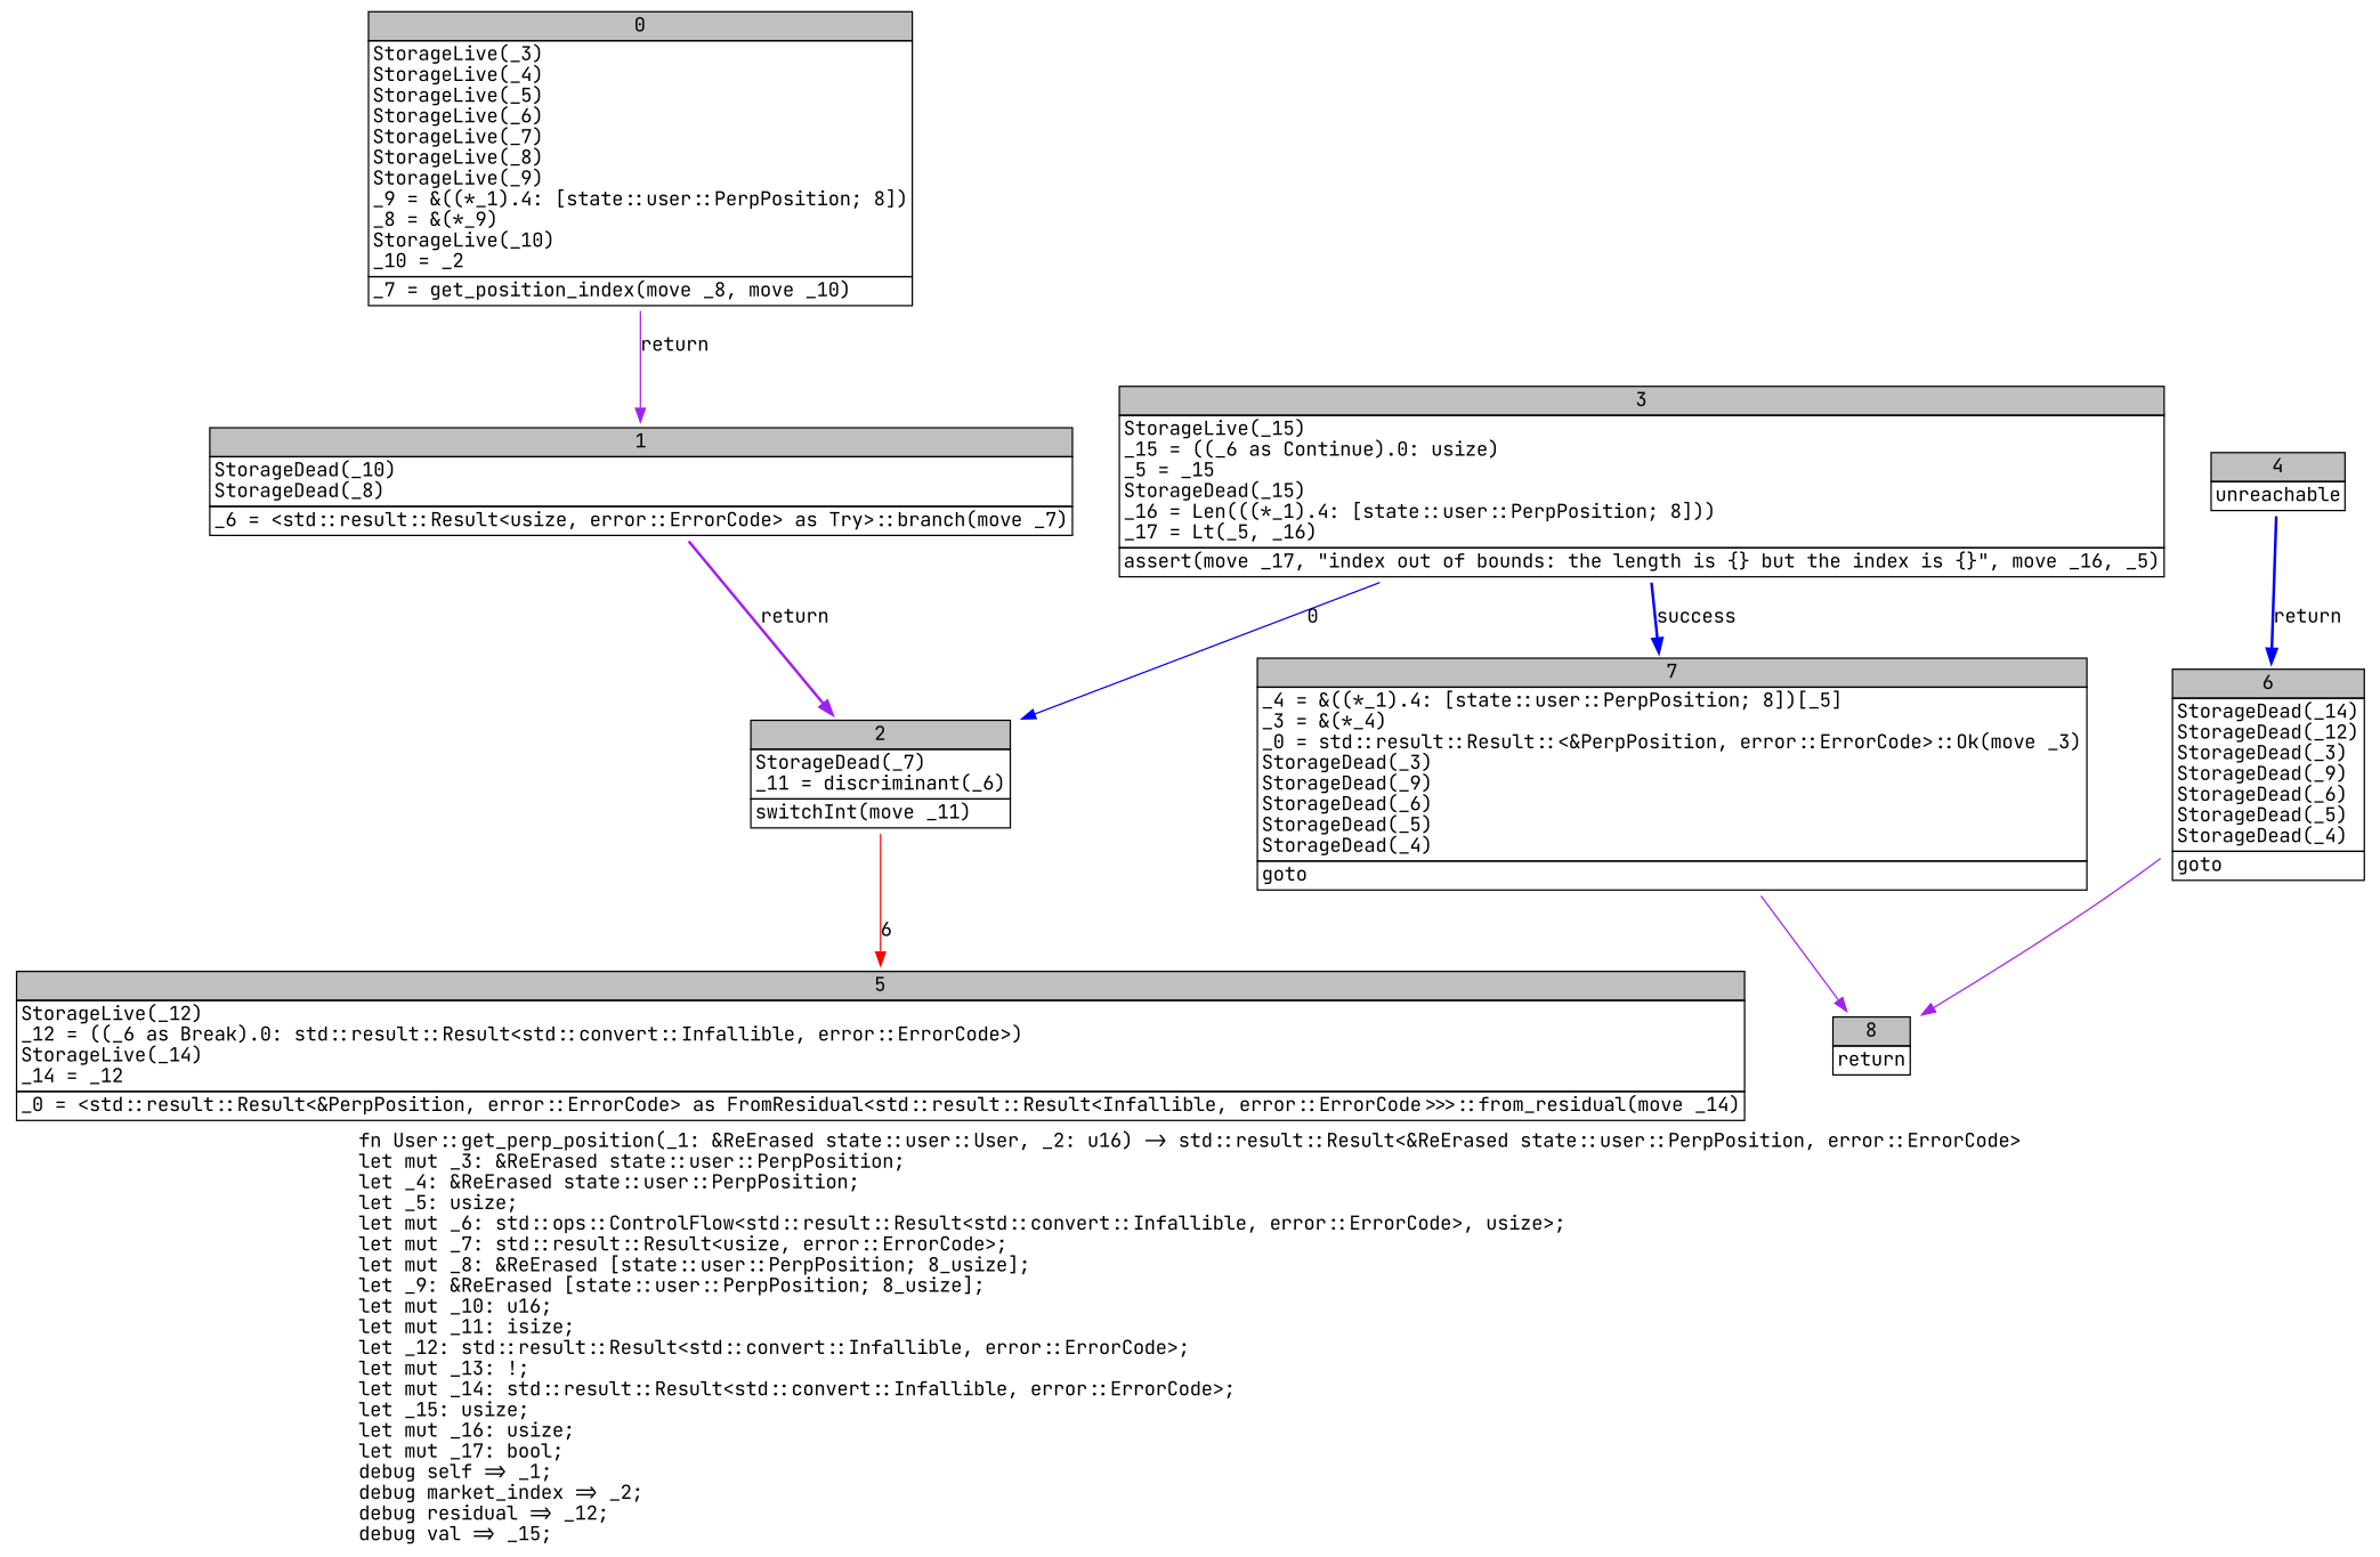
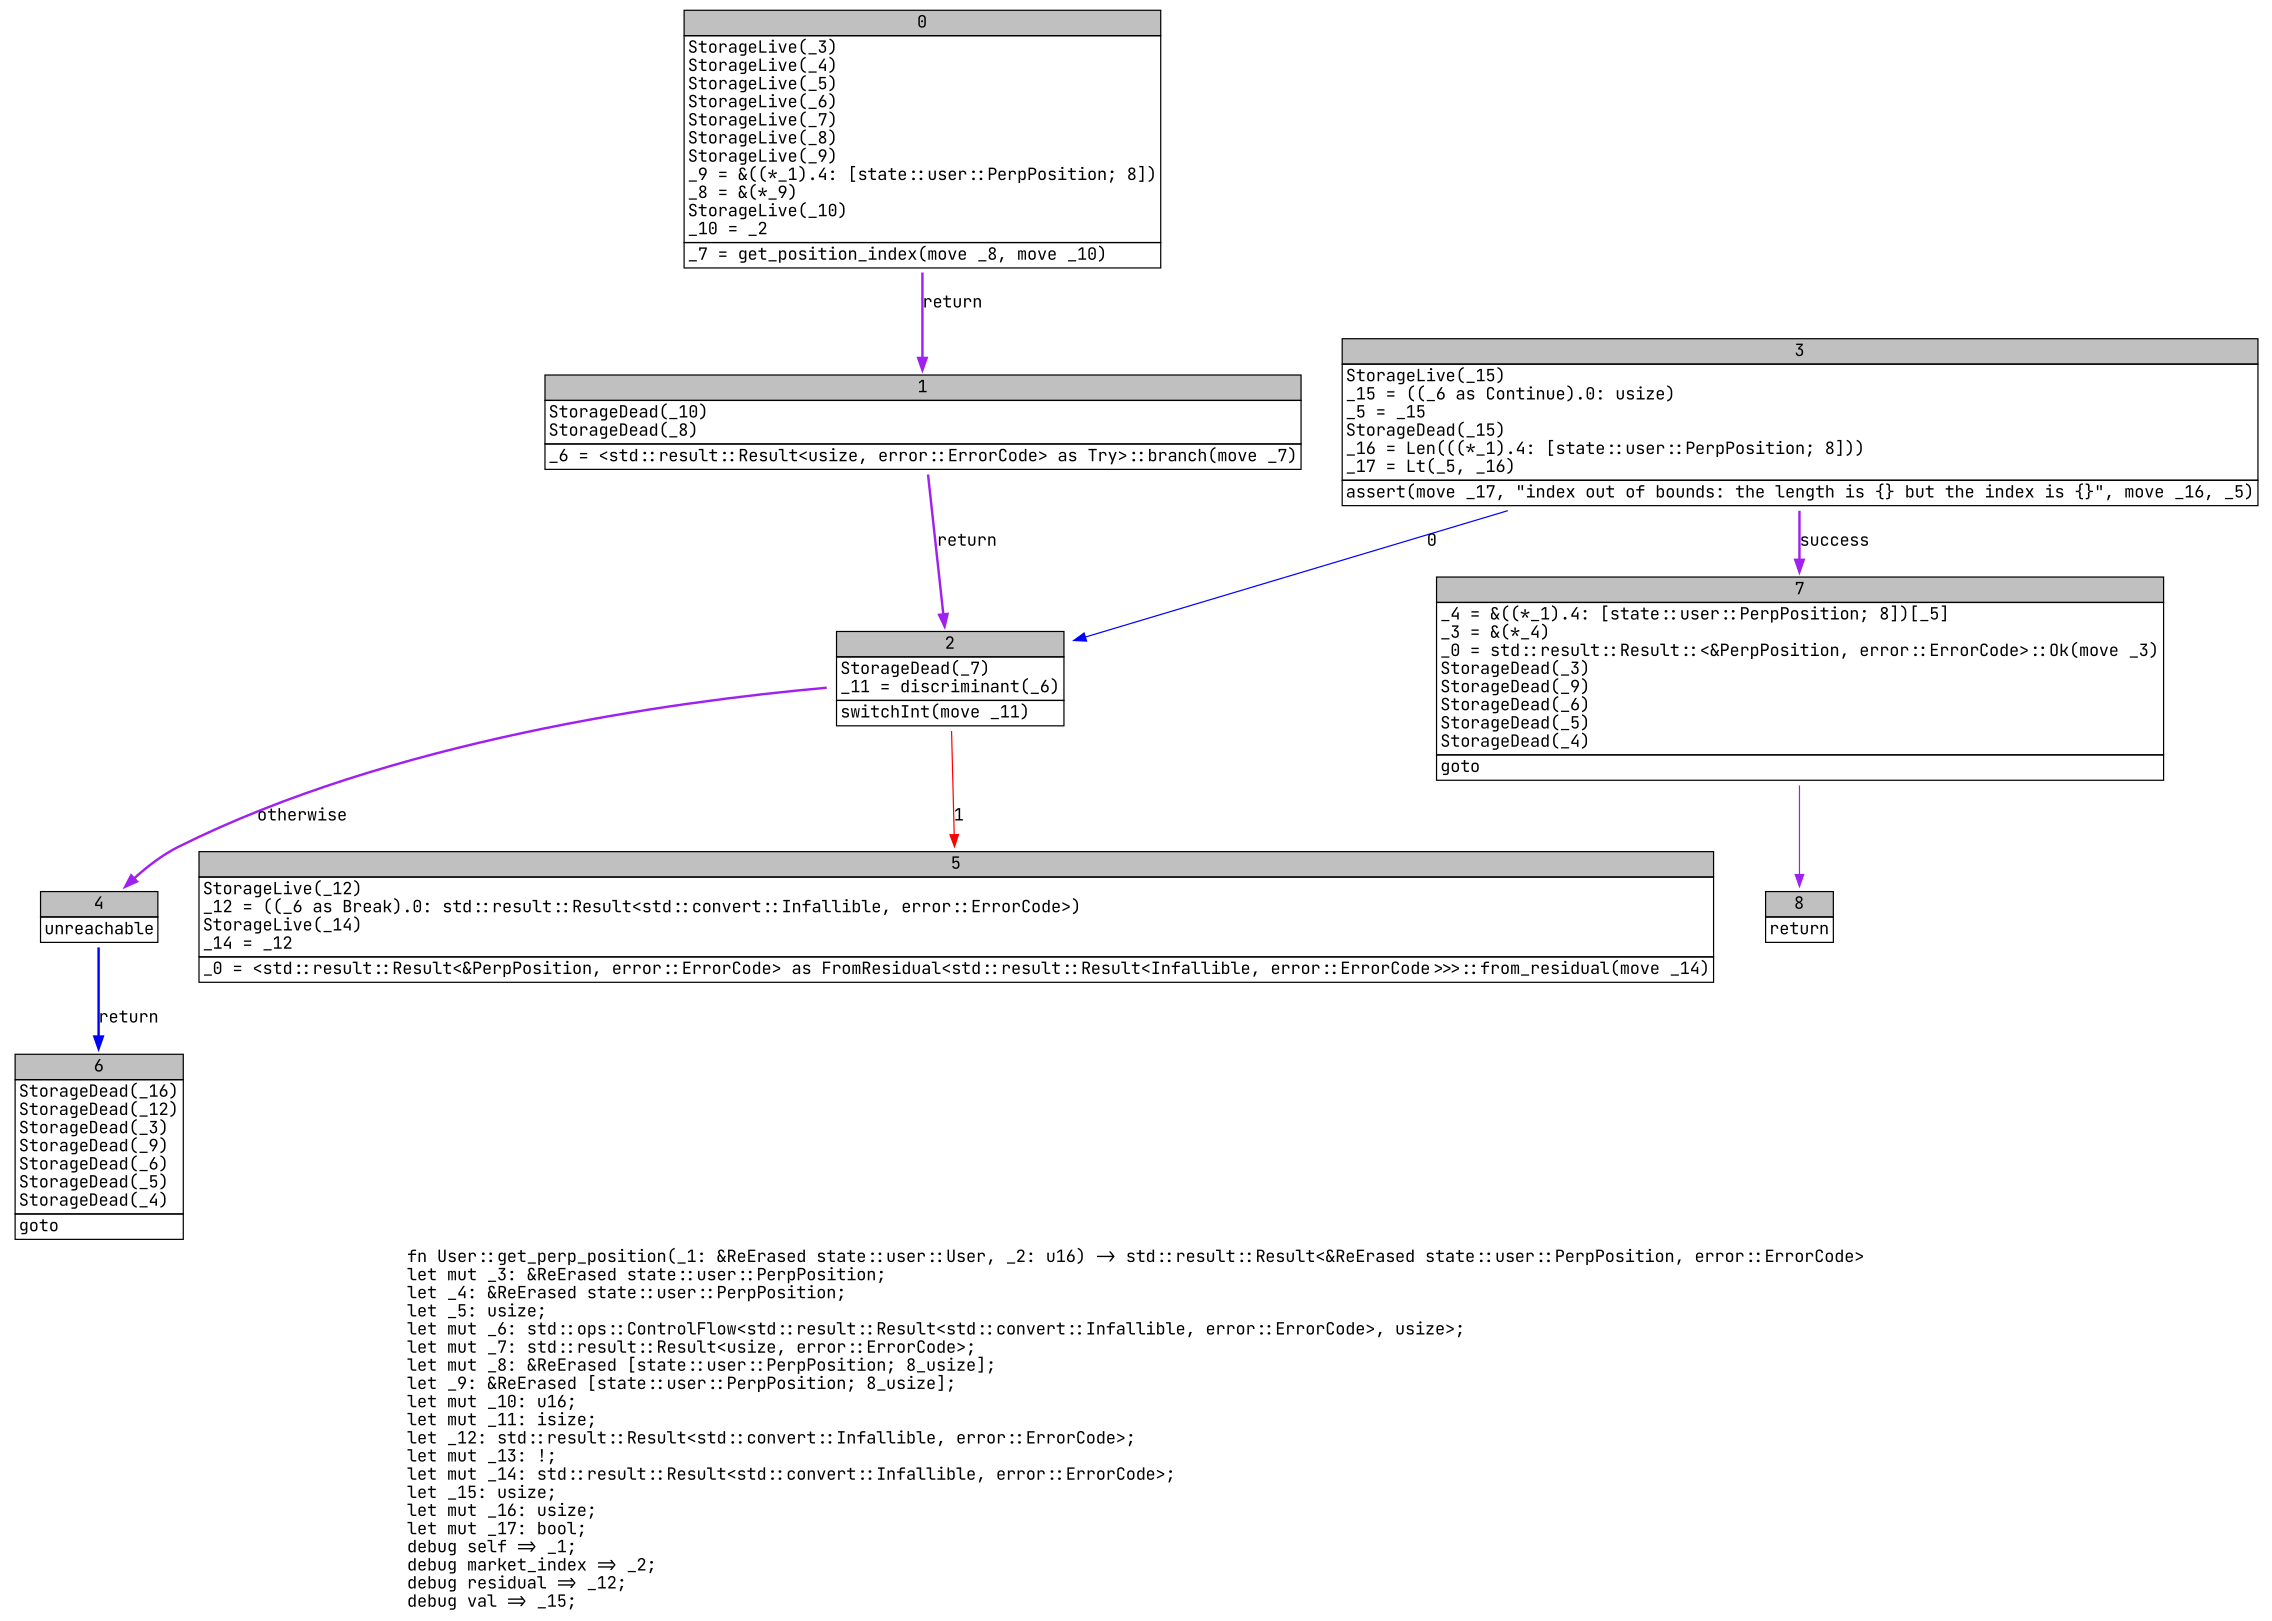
  digraph {
    fontname="JetBrains Mono"
    label=<fn User::get_perp_position(_1: &amp;ReErased state::user::User, _2: u16) -&gt; std::result::Result&lt;&amp;ReErased state::user::PerpPosition, error::ErrorCode&gt;<br align="left"/>let mut _3: &amp;ReErased state::user::PerpPosition;<br align="left"/>let _4: &amp;ReErased state::user::PerpPosition;<br align="left"/>let _5: usize;<br align="left"/>let mut _6: std::ops::ControlFlow&lt;std::result::Result&lt;std::convert::Infallible, error::ErrorCode&gt;, usize&gt;;<br align="left"/>let mut _7: std::result::Result&lt;usize, error::ErrorCode&gt;;<br align="left"/>let mut _8: &amp;ReErased [state::user::PerpPosition; 8_usize];<br align="left"/>let _9: &amp;ReErased [state::user::PerpPosition; 8_usize];<br align="left"/>let mut _10: u16;<br align="left"/>let mut _11: isize;<br align="left"/>let _12: std::result::Result&lt;std::convert::Infallible, error::ErrorCode&gt;;<br align="left"/>let mut _13: !;<br align="left"/>let mut _14: std::result::Result&lt;std::convert::Infallible, error::ErrorCode&gt;;<br align="left"/>let _15: usize;<br align="left"/>let mut _16: usize;<br align="left"/>let mut _17: bool;<br align="left"/>debug self =&gt; _1;<br align="left"/>debug market_index =&gt; _2;<br align="left"/>debug residual =&gt; _12;<br align="left"/>debug val =&gt; _15;<br align="left"/>>
    node [fontname="JetBrains Mono" shape=none]
    edge [color=purple fontname="JetBrains Mono" style=bold]
    n1 [label=<<table border="0" cellborder="1" cellspacing="0"><tr><td bgcolor="gray" align="center" colspan="1">0</td></tr><tr><td align="left" balign="left">StorageLive(_3)<br/>StorageLive(_4)<br/>StorageLive(_5)<br/>StorageLive(_6)<br/>StorageLive(_7)<br/>StorageLive(_8)<br/>StorageLive(_9)<br/>_9 = &amp;((*_1).4: [state::user::PerpPosition; 8])<br/>_8 = &amp;(*_9)<br/>StorageLive(_10)<br/>_10 = _2<br/></td></tr><tr><td align="left">_7 = get_position_index(move _8, move _10)</td></tr></table>>]
    n2 [label=<<table border="0" cellborder="1" cellspacing="0"><tr><td bgcolor="gray" align="center" colspan="1">1</td></tr><tr><td align="left" balign="left">StorageDead(_10)<br/>StorageDead(_8)<br/></td></tr><tr><td align="left">_6 = &lt;std::result::Result&lt;usize, error::ErrorCode&gt; as Try&gt;::branch(move _7)</td></tr></table>>]
    n3 [label=<<table border="0" cellborder="1" cellspacing="0"><tr><td bgcolor="gray" align="center" colspan="1">2</td></tr><tr><td align="left" balign="left">StorageDead(_7)<br/>_11 = discriminant(_6)<br/></td></tr><tr><td align="left">switchInt(move _11)</td></tr></table>>]
    n4 [label=<<table border="0" cellborder="1" cellspacing="0"><tr><td bgcolor="gray" align="center" colspan="1">4</td></tr><tr><td align="left">unreachable</td></tr></table>>]
    n5 [label=<<table border="0" cellborder="1" cellspacing="0"><tr><td bgcolor="gray" align="center" colspan="1">5</td></tr><tr><td align="left" balign="left">StorageLive(_12)<br/>_12 = ((_6 as Break).0: std::result::Result&lt;std::convert::Infallible, error::ErrorCode&gt;)<br/>StorageLive(_14)<br/>_14 = _12<br/></td></tr><tr><td align="left">_0 = &lt;std::result::Result&lt;&amp;PerpPosition, error::ErrorCode&gt; as FromResidual&lt;std::result::Result&lt;Infallible, error::ErrorCode&gt;&gt;&gt;::from_residual(move _14)</td></tr></table>>]
    n6 [label=<<table border="0" cellborder="1" cellspacing="0"><tr><td bgcolor="gray" align="center" colspan="1">3</td></tr><tr><td align="left" balign="left">StorageLive(_15)<br/>_15 = ((_6 as Continue).0: usize)<br/>_5 = _15<br/>StorageDead(_15)<br/>_16 = Len(((*_1).4: [state::user::PerpPosition; 8]))<br/>_17 = Lt(_5, _16)<br/></td></tr><tr><td align="left">assert(move _17, &quot;index out of bounds: the length is {} but the index is {}&quot;, move _16, _5)</td></tr></table>>]
    n7 [label=<<table border="0" cellborder="1" cellspacing="0"><tr><td bgcolor="gray" align="center" colspan="1">7</td></tr><tr><td align="left" balign="left">_4 = &amp;((*_1).4: [state::user::PerpPosition; 8])[_5]<br/>_3 = &amp;(*_4)<br/>_0 = std::result::Result::&lt;&amp;PerpPosition, error::ErrorCode&gt;::Ok(move _3)<br/>StorageDead(_3)<br/>StorageDead(_9)<br/>StorageDead(_6)<br/>StorageDead(_5)<br/>StorageDead(_4)<br/></td></tr><tr><td align="left">goto</td></tr></table>>]
-   n8 [label=<<table border="0" cellborder="1" cellspacing="0"><tr><td bgcolor="gray" align="center" colspan="1">6</td></tr><tr><td align="left" balign="left">StorageDead(_14)<br/>StorageDead(_12)<br/>StorageDead(_3)<br/>StorageDead(_9)<br/>StorageDead(_6)<br/>StorageDead(_5)<br/>StorageDead(_4)<br/></td></tr><tr><td align="left">goto</td></tr></table>>]
+   n8 [label=<<table border="0" cellborder="1" cellspacing="0"><tr><td bgcolor="gray" align="center" colspan="1">6</td></tr><tr><td align="left" balign="left">StorageDead(_16)<br/>StorageDead(_12)<br/>StorageDead(_3)<br/>StorageDead(_9)<br/>StorageDead(_6)<br/>StorageDead(_5)<br/>StorageDead(_4)<br/></td></tr><tr><td align="left">goto</td></tr></table>>]
    n9 [label=<<table border="0" cellborder="1" cellspacing="0"><tr><td bgcolor="gray" align="center" colspan="1">8</td></tr><tr><td align="left">return</td></tr></table>>]
-   n1 -> n2 [label=return style=solid]
+   n1 -> n2 [label=return]
    n2 -> n3 [label=return]
-   n3 -> n5 [color=red label=6 style=solid]
+   n3 -> n4 [label=otherwise]
+   n3 -> n5 [color=red label=1 style=solid]
    n4 -> n8 [color=blue label=return]
    n6 -> n3 [color=blue label=0 style=solid]
-   n6 -> n7 [color=blue label=success]
+   n6 -> n7 [label=success]
    n7 -> n9 [style=solid]
-   n8 -> n9 [style=solid]
  }
